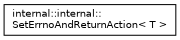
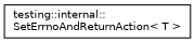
  digraph {
    rankdir=LR
-   n1 [color=black fillcolor=white fontname=Helvetica fontsize=10 height=0.2 label="internal::internal::\lSetErrnoAndReturnAction\< T \>" shape=record style=filled width=0.4]
+   n1 [color=black fillcolor=white fontname=Helvetica fontsize=10 height=0.2 label="testing::internal::\lSetErrnoAndReturnAction\< T \>" shape=record style=filled width=0.4]
  }
